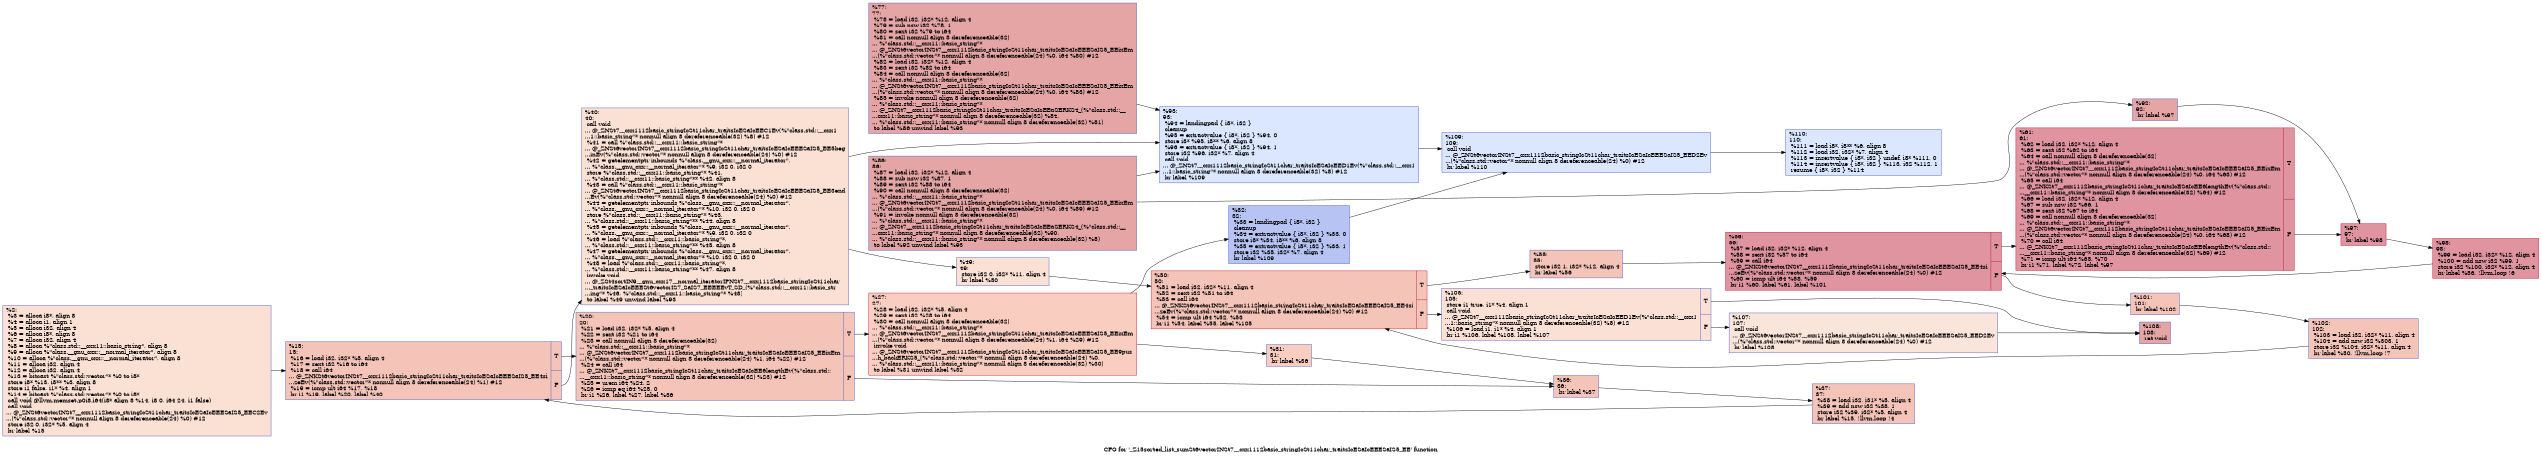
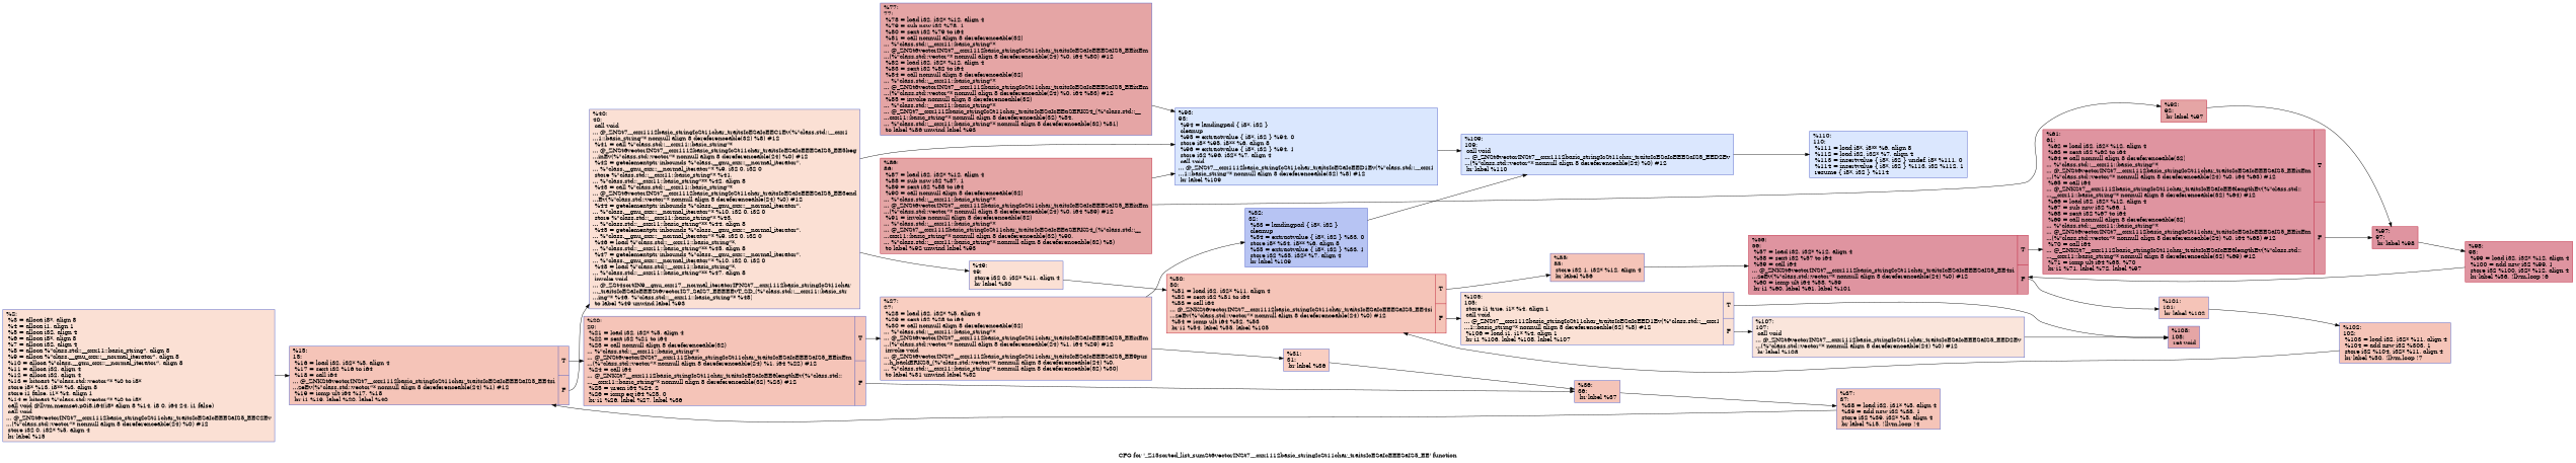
  digraph {
    label="CFG for '_Z15sorted_list_sumSt6vectorINSt7__cxx1112basic_stringIcSt11char_traitsIcESaIcEEESaIS5_EE' function"
    rankdir=LR
    node [color="#3d50c3ff" fillcolor="#e97a5f70" shape=record style=filled]
    n1 [fillcolor="#f7b99e70" label="{%2:\l  %3 = alloca i8*, align 8\l  %4 = alloca i1, align 1\l  %5 = alloca i32, align 4\l  %6 = alloca i8*, align 8\l  %7 = alloca i32, align 4\l  %8 = alloca %\"class.std::__cxx11::basic_string\", align 8\l  %9 = alloca %\"class.__gnu_cxx::__normal_iterator\", align 8\l  %10 = alloca %\"class.__gnu_cxx::__normal_iterator\", align 8\l  %11 = alloca i32, align 4\l  %12 = alloca i32, align 4\l  %13 = bitcast %\"class.std::vector\"* %0 to i8*\l  store i8* %13, i8** %3, align 8\l  store i1 false, i1* %4, align 1\l  %14 = bitcast %\"class.std::vector\"* %0 to i8*\l  call void @llvm.memset.p0i8.i64(i8* align 8 %14, i8 0, i64 24, i1 false)\l  call void\l... @_ZNSt6vectorINSt7__cxx1112basic_stringIcSt11char_traitsIcESaIcEEESaIS5_EEC2Ev\l...(%\"class.std::vector\"* nonnull align 8 dereferenceable(24) %0) #12\l  store i32 0, i32* %5, align 4\l  br label %15\l}"]
    n2 [label="{%15:\l15:                                               \l  %16 = load i32, i32* %5, align 4\l  %17 = sext i32 %16 to i64\l  %18 = call i64\l... @_ZNKSt6vectorINSt7__cxx1112basic_stringIcSt11char_traitsIcESaIcEEESaIS5_EE4si\l...zeEv(%\"class.std::vector\"* nonnull align 8 dereferenceable(24) %1) #12\l  %19 = icmp ult i64 %17, %18\l  br i1 %19, label %20, label %40\l|{<s0>T|<s1>F}}"]
    n3 [label="{%20:\l20:                                               \l  %21 = load i32, i32* %5, align 4\l  %22 = sext i32 %21 to i64\l  %23 = call nonnull align 8 dereferenceable(32)\l... %\"class.std::__cxx11::basic_string\"*\l... @_ZNSt6vectorINSt7__cxx1112basic_stringIcSt11char_traitsIcESaIcEEESaIS5_EEixEm\l...(%\"class.std::vector\"* nonnull align 8 dereferenceable(24) %1, i64 %22) #12\l  %24 = call i64\l... @_ZNKSt7__cxx1112basic_stringIcSt11char_traitsIcESaIcEE6lengthEv(%\"class.std::\l...__cxx11::basic_string\"* nonnull align 8 dereferenceable(32) %23) #12\l  %25 = urem i64 %24, 2\l  %26 = icmp eq i64 %25, 0\l  br i1 %26, label %27, label %36\l|{<s0>T|<s1>F}}"]
    n4 [fillcolor="#f7b99e70" label="{%40:\l40:                                               \l  call void\l... @_ZNSt7__cxx1112basic_stringIcSt11char_traitsIcESaIcEEC1Ev(%\"class.std::__cxx1\l...1::basic_string\"* nonnull align 8 dereferenceable(32) %8) #12\l  %41 = call %\"class.std::__cxx11::basic_string\"*\l... @_ZNSt6vectorINSt7__cxx1112basic_stringIcSt11char_traitsIcESaIcEEESaIS5_EE5beg\l...inEv(%\"class.std::vector\"* nonnull align 8 dereferenceable(24) %0) #12\l  %42 = getelementptr inbounds %\"class.__gnu_cxx::__normal_iterator\",\l... %\"class.__gnu_cxx::__normal_iterator\"* %9, i32 0, i32 0\l  store %\"class.std::__cxx11::basic_string\"* %41,\l... %\"class.std::__cxx11::basic_string\"** %42, align 8\l  %43 = call %\"class.std::__cxx11::basic_string\"*\l... @_ZNSt6vectorINSt7__cxx1112basic_stringIcSt11char_traitsIcESaIcEEESaIS5_EE3end\l...Ev(%\"class.std::vector\"* nonnull align 8 dereferenceable(24) %0) #12\l  %44 = getelementptr inbounds %\"class.__gnu_cxx::__normal_iterator\",\l... %\"class.__gnu_cxx::__normal_iterator\"* %10, i32 0, i32 0\l  store %\"class.std::__cxx11::basic_string\"* %43,\l... %\"class.std::__cxx11::basic_string\"** %44, align 8\l  %45 = getelementptr inbounds %\"class.__gnu_cxx::__normal_iterator\",\l... %\"class.__gnu_cxx::__normal_iterator\"* %9, i32 0, i32 0\l  %46 = load %\"class.std::__cxx11::basic_string\"*,\l... %\"class.std::__cxx11::basic_string\"** %45, align 8\l  %47 = getelementptr inbounds %\"class.__gnu_cxx::__normal_iterator\",\l... %\"class.__gnu_cxx::__normal_iterator\"* %10, i32 0, i32 0\l  %48 = load %\"class.std::__cxx11::basic_string\"*,\l... %\"class.std::__cxx11::basic_string\"** %47, align 8\l  invoke void\l... @_ZSt4sortIN9__gnu_cxx17__normal_iteratorIPNSt7__cxx1112basic_stringIcSt11char\l..._traitsIcESaIcEEESt6vectorIS7_SaIS7_EEEEEvT_SD_(%\"class.std::__cxx11::basic_str\l...ing\"* %46, %\"class.std::__cxx11::basic_string\"* %48)\l          to label %49 unwind label %93\l}"]
-   n5 [color="#b70d28ff" fillcolor="#f2907270" label="{%27:\l27:                                               \l  %28 = load i32, i32* %5, align 4\l  %29 = sext i32 %28 to i64\l  %30 = call nonnull align 8 dereferenceable(32)\l... %\"class.std::__cxx11::basic_string\"*\l... @_ZNSt6vectorINSt7__cxx1112basic_stringIcSt11char_traitsIcESaIcEEESaIS5_EEixEm\l...(%\"class.std::vector\"* nonnull align 8 dereferenceable(24) %1, i64 %29) #12\l  invoke void\l... @_ZNSt6vectorINSt7__cxx1112basic_stringIcSt11char_traitsIcESaIcEEESaIS5_EE9pus\l...h_backERKS5_(%\"class.std::vector\"* nonnull align 8 dereferenceable(24) %0,\l... %\"class.std::__cxx11::basic_string\"* nonnull align 8 dereferenceable(32) %30)\l          to label %31 unwind label %32\l}"]
+   n5 [fillcolor="#f2907270" label="{%27:\l27:                                               \l  %28 = load i32, i32* %5, align 4\l  %29 = sext i32 %28 to i64\l  %30 = call nonnull align 8 dereferenceable(32)\l... %\"class.std::__cxx11::basic_string\"*\l... @_ZNSt6vectorINSt7__cxx1112basic_stringIcSt11char_traitsIcESaIcEEESaIS5_EEixEm\l...(%\"class.std::vector\"* nonnull align 8 dereferenceable(24) %1, i64 %29) #12\l  invoke void\l... @_ZNSt6vectorINSt7__cxx1112basic_stringIcSt11char_traitsIcESaIcEEESaIS5_EE9pus\l...h_backERKS5_(%\"class.std::vector\"* nonnull align 8 dereferenceable(24) %0,\l... %\"class.std::__cxx11::basic_string\"* nonnull align 8 dereferenceable(32) %30)\l          to label %31 unwind label %32\l}"]
    n6 [label="{%36:\l36:                                               \l  br label %37\l}"]
    n7 [fillcolor="#f7b99e70" label="{%49:\l49:                                               \l  store i32 0, i32* %11, align 4\l  br label %50\l}"]
    n8 [fillcolor="#abc8fd70" label="{%93:\l93:                                               \l  %94 = landingpad \{ i8*, i32 \}\l          cleanup\l  %95 = extractvalue \{ i8*, i32 \} %94, 0\l  store i8* %95, i8** %6, align 8\l  %96 = extractvalue \{ i8*, i32 \} %94, 1\l  store i32 %96, i32* %7, align 4\l  call void\l... @_ZNSt7__cxx1112basic_stringIcSt11char_traitsIcESaIcEED1Ev(%\"class.std::__cxx1\l...1::basic_string\"* nonnull align 8 dereferenceable(32) %8) #12\l  br label %109\l}"]
    n9 [fillcolor="#f2907270" label="{%31:\l31:                                               \l  br label %36\l}"]
    n10 [fillcolor="#5b7ae570" label="{%32:\l32:                                               \l  %33 = landingpad \{ i8*, i32 \}\l          cleanup\l  %34 = extractvalue \{ i8*, i32 \} %33, 0\l  store i8* %34, i8** %6, align 8\l  %35 = extractvalue \{ i8*, i32 \} %33, 1\l  store i32 %35, i32* %7, align 4\l  br label %109\l}"]
    n11 [label="{%37:\l37:                                               \l  %38 = load i32, i31* %5, align 4\l  %39 = add nsw i32 %38, 1\l  store i32 %39, i32* %5, align 4\l  br label %15, !llvm.loop !4\l}"]
    n12 [color="#b70d28ff" label="{%50:\l50:                                               \l  %51 = load i32, i32* %11, align 4\l  %52 = sext i32 %51 to i64\l  %53 = call i64\l... @_ZNKSt6vectorINSt7__cxx1112basic_stringIcSt11char_traitsIcESaIcEEESaIS5_EE4si\l...zeEv(%\"class.std::vector\"* nonnull align 8 dereferenceable(24) %0) #12\l  %54 = icmp ult i64 %52, %53\l  br i1 %54, label %55, label %105\l|{<s0>T|<s1>F}}"]
    n13 [fillcolor="#aec9fc70" label="{%109:\l109:                                              \l  call void\l... @_ZNSt6vectorINSt7__cxx1112basic_stringIcSt11char_traitsIcESaIcEEESaIS5_EED2Ev\l...(%\"class.std::vector\"* nonnull align 8 dereferenceable(24) %0) #12\l  br label %110\l}"]
    n14 [fillcolor="#aec9fc70" label="{%110:\l110:                                              \l  %111 = load i8*, i8** %6, align 8\l  %112 = load i32, i32* %7, align 4\l  %113 = insertvalue \{ i8*, i32 \} undef, i8* %111, 0\l  %114 = insertvalue \{ i8*, i32 \} %113, i32 %112, 1\l  resume \{ i8*, i32 \} %114\l}"]
    n15 [label="{%55:\l55:                                               \l  store i32 1, i32* %12, align 4\l  br label %56\l}"]
    n16 [fillcolor="#f7bca170" label="{%105:\l105:                                              \l  store i1 true, i1* %4, align 1\l  call void\l... @_ZNSt7__cxx1112basic_stringIcSt11char_traitsIcESaIcEED1Ev(%\"class.std::__cxx1\l...1::basic_string\"* nonnull align 8 dereferenceable(32) %8) #12\l  %106 = load i1, i1* %4, align 1\l  br i1 %106, label %108, label %107\l|{<s0>T|<s1>F}}"]
    n17 [color="#b70d28ff" fillcolor="#b70d2870" label="{%56:\l56:                                               \l  %57 = load i32, i32* %12, align 4\l  %58 = sext i32 %57 to i64\l  %59 = call i64\l... @_ZNKSt6vectorINSt7__cxx1112basic_stringIcSt11char_traitsIcESaIcEEESaIS5_EE4si\l...zeEv(%\"class.std::vector\"* nonnull align 8 dereferenceable(24) %0) #12\l  %60 = icmp ult i64 %58, %59\l  br i1 %60, label %61, label %101\l|{<s0>T|<s1>F}}"]
    n18 [fillcolor="#c5333470" label="{%108:\l108:                                              \l  ret void\l}"]
    n19 [fillcolor="#f4c5ad70" label="{%107:\l107:                                              \l  call void\l... @_ZNSt6vectorINSt7__cxx1112basic_stringIcSt11char_traitsIcESaIcEEESaIS5_EED2Ev\l...(%\"class.std::vector\"* nonnull align 8 dereferenceable(24) %0) #12\l  br label %108\l}"]
    n20 [color="#b70d28ff" fillcolor="#b70d2870" label="{%61:\l61:                                               \l  %62 = load i32, i32* %12, align 4\l  %63 = sext i32 %62 to i64\l  %64 = call nonnull align 8 dereferenceable(32)\l... %\"class.std::__cxx11::basic_string\"*\l... @_ZNSt6vectorINSt7__cxx1112basic_stringIcSt11char_traitsIcESaIcEEESaIS5_EEixEm\l...(%\"class.std::vector\"* nonnull align 8 dereferenceable(24) %0, i64 %63) #12\l  %65 = call i64\l... @_ZNKSt7__cxx1112basic_stringIcSt11char_traitsIcESaIcEE6lengthEv(%\"class.std::\l...__cxx11::basic_string\"* nonnull align 8 dereferenceable(32) %64) #12\l  %66 = load i32, i32* %12, align 4\l  %67 = sub nsw i32 %66, 1\l  %68 = sext i32 %67 to i64\l  %69 = call nonnull align 8 dereferenceable(32)\l... %\"class.std::__cxx11::basic_string\"*\l... @_ZNSt6vectorINSt7__cxx1112basic_stringIcSt11char_traitsIcESaIcEEESaIS5_EEixEm\l...(%\"class.std::vector\"* nonnull align 8 dereferenceable(24) %0, i64 %68) #12\l  %70 = call i64\l... @_ZNKSt7__cxx1112basic_stringIcSt11char_traitsIcESaIcEE6lengthEv(%\"class.std::\l...__cxx11::basic_string\"* nonnull align 8 dereferenceable(32) %69) #12\l  %71 = icmp ult i64 %65, %70\l  br i1 %71, label %72, label %97\l|{<s0>T|<s1>F}}"]
    n21 [label="{%101:\l101:                                              \l  br label %102\l}"]
    n22 [color="#b70d28ff" fillcolor="#b70d2870" label="{%97:\l97:                                               \l  br label %98\l}"]
    n23 [label="{%102:\l102:                                              \l  %103 = load i32, i32* %11, align 4\l  %104 = add nsw i32 %303, 1\l  store i32 %104, i32* %11, align 4\l  br label %50, !llvm.loop !7\l}"]
    n24 [color="#b70d28ff" fillcolor="#b70d2870" label="{%98:\l98:                                               \l  %99 = load i32, i32* %12, align 4\l  %100 = add nsw i32 %99, 1\l  store i32 %100, i32* %12, align 4\l  br label %56, !llvm.loop !6\l}"]
    n25 [fillcolor="#c5333470" label="{%77:\l77:                                               \l  %78 = load i32, i32* %12, align 4\l  %79 = sub nsw i32 %78, 1\l  %80 = sext i32 %79 to i64\l  %81 = call nonnull align 8 dereferenceable(32)\l... %\"class.std::__cxx11::basic_string\"*\l... @_ZNSt6vectorINSt7__cxx1112basic_stringIcSt11char_traitsIcESaIcEEESaIS5_EEixEm\l...(%\"class.std::vector\"* nonnull align 8 dereferenceable(24) %0, i64 %80) #12\l  %82 = load i32, i32* %12, align 4\l  %83 = sext i32 %82 to i64\l  %84 = call nonnull align 8 dereferenceable(32)\l... %\"class.std::__cxx11::basic_string\"*\l... @_ZNSt6vectorINSt7__cxx1112basic_stringIcSt11char_traitsIcESaIcEEESaIS5_EEixEm\l...(%\"class.std::vector\"* nonnull align 8 dereferenceable(24) %0, i64 %83) #12\l  %85 = invoke nonnull align 8 dereferenceable(32)\l... %\"class.std::__cxx11::basic_string\"*\l... @_ZNSt7__cxx1112basic_stringIcSt11char_traitsIcESaIcEEaSERKS4_(%\"class.std::__\l...cxx11::basic_string\"* nonnull align 8 dereferenceable(32) %84,\l... %\"class.std::__cxx11::basic_string\"* nonnull align 8 dereferenceable(32) %81)\l          to label %86 unwind label %93\l}"]
-   n26 [fillcolor="#c5333470" label="{%86:\l86:                                               \l  %87 = load i32, i32* %12, align 4\l  %88 = sub nsw i32 %87, 1\l  %89 = sext i32 %88 to i64\l  %90 = call nonnull align 8 dereferenceable(32)\l... %\"class.std::__cxx11::basic_string\"*\l... @_ZNSt6vectorINSt7__cxx1112basic_stringIcSt11char_traitsIcESaIcEEESaIS5_EEixEm\l...(%\"class.std::vector\"* nonnull align 8 dereferenceable(24) %0, i64 %89) #12\l  %91 = invoke nonnull align 8 dereferenceable(32)\l... %\"class.std::__cxx11::basic_string\"*\l... @_ZNSt7__cxx1112basic_stringIcSt11char_traitsIcESaIcEEaSERKS4_(%\"class.std::__\l...cxx11::basic_string\"* nonnull align 8 dereferenceable(32) %90,\l... %\"class.std::__cxx11::basic_string\"* nonnull align 8 dereferenceable(32) %8)\l          to label %92 unwind label %93\l}"]
-   n27 [fillcolor="#c5333470" label="{%92:\l92:                                               \l  br label %97\l}"]
+   n26 [color="#b70d28ff" fillcolor="#c5333470" label="{%86:\l86:                                               \l  %87 = load i32, i32* %12, align 4\l  %88 = sub nsw i32 %87, 1\l  %89 = sext i32 %88 to i64\l  %90 = call nonnull align 8 dereferenceable(32)\l... %\"class.std::__cxx11::basic_string\"*\l... @_ZNSt6vectorINSt7__cxx1112basic_stringIcSt11char_traitsIcESaIcEEESaIS5_EEixEm\l...(%\"class.std::vector\"* nonnull align 8 dereferenceable(24) %0, i64 %89) #12\l  %91 = invoke nonnull align 8 dereferenceable(32)\l... %\"class.std::__cxx11::basic_string\"*\l... @_ZNSt7__cxx1112basic_stringIcSt11char_traitsIcESaIcEEaSERKS4_(%\"class.std::__\l...cxx11::basic_string\"* nonnull align 8 dereferenceable(32) %90,\l... %\"class.std::__cxx11::basic_string\"* nonnull align 8 dereferenceable(32) %8)\l          to label %92 unwind label %93\l}"]
+   n27 [color="#b70d28ff" fillcolor="#c5333470" label="{%92:\l92:                                               \l  br label %97\l}"]
    n1 -> n2
    n2 -> n3 [tailport=s0]
    n2 -> n4 [tailport=s1]
    n3 -> n5 [tailport=s0]
    n3 -> n6 [tailport=s1]
    n4 -> n7
    n4 -> n8
    n5 -> n9
    n5 -> n10
    n6 -> n11
    n7 -> n12
    n8 -> n13
    n9 -> n6
    n10 -> n13
    n11 -> n2
    n12 -> n15 [tailport=s0]
    n12 -> n16 [tailport=s1]
    n13 -> n14
    n15 -> n17
    n16 -> n18 [tailport=s0]
    n16 -> n19 [tailport=s1]
    n17 -> n20 [tailport=s0]
    n17 -> n21 [tailport=s1]
    n19 -> n18
    n20 -> n22 [tailport=s1]
    n21 -> n23
    n22 -> n24
    n23 -> n12
    n24 -> n17
    n25 -> n8
    n26 -> n8
    n26 -> n27
    n27 -> n22
  }
